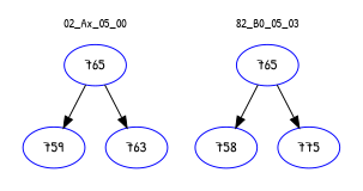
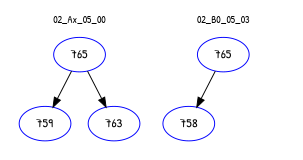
  digraph {
    fontname="Patrick Hand"
    node [color=blue fontname="Patrick Hand"]
    edge [color=black fontname="Patrick Hand"]
    n1 [label=765]
    n2 [label=759]
    n3 [label=763]
    n4 [label=765]
    n5 [label=758]
-   n6 [label=775]
    subgraph cluster_1 {
      color=white
      fontsize=10
      label="02_Ax_05_00"
      n1
      n2
      n3
    }
    subgraph cluster_2 {
      color=white
      fontsize=10
-     label="82_B0_05_03"
+     label="02_B0_05_03"
      n4
      n5
-     n6
    }
    n1 -> n2
    n1 -> n3
    n4 -> n5
-   n4 -> n6
  }
